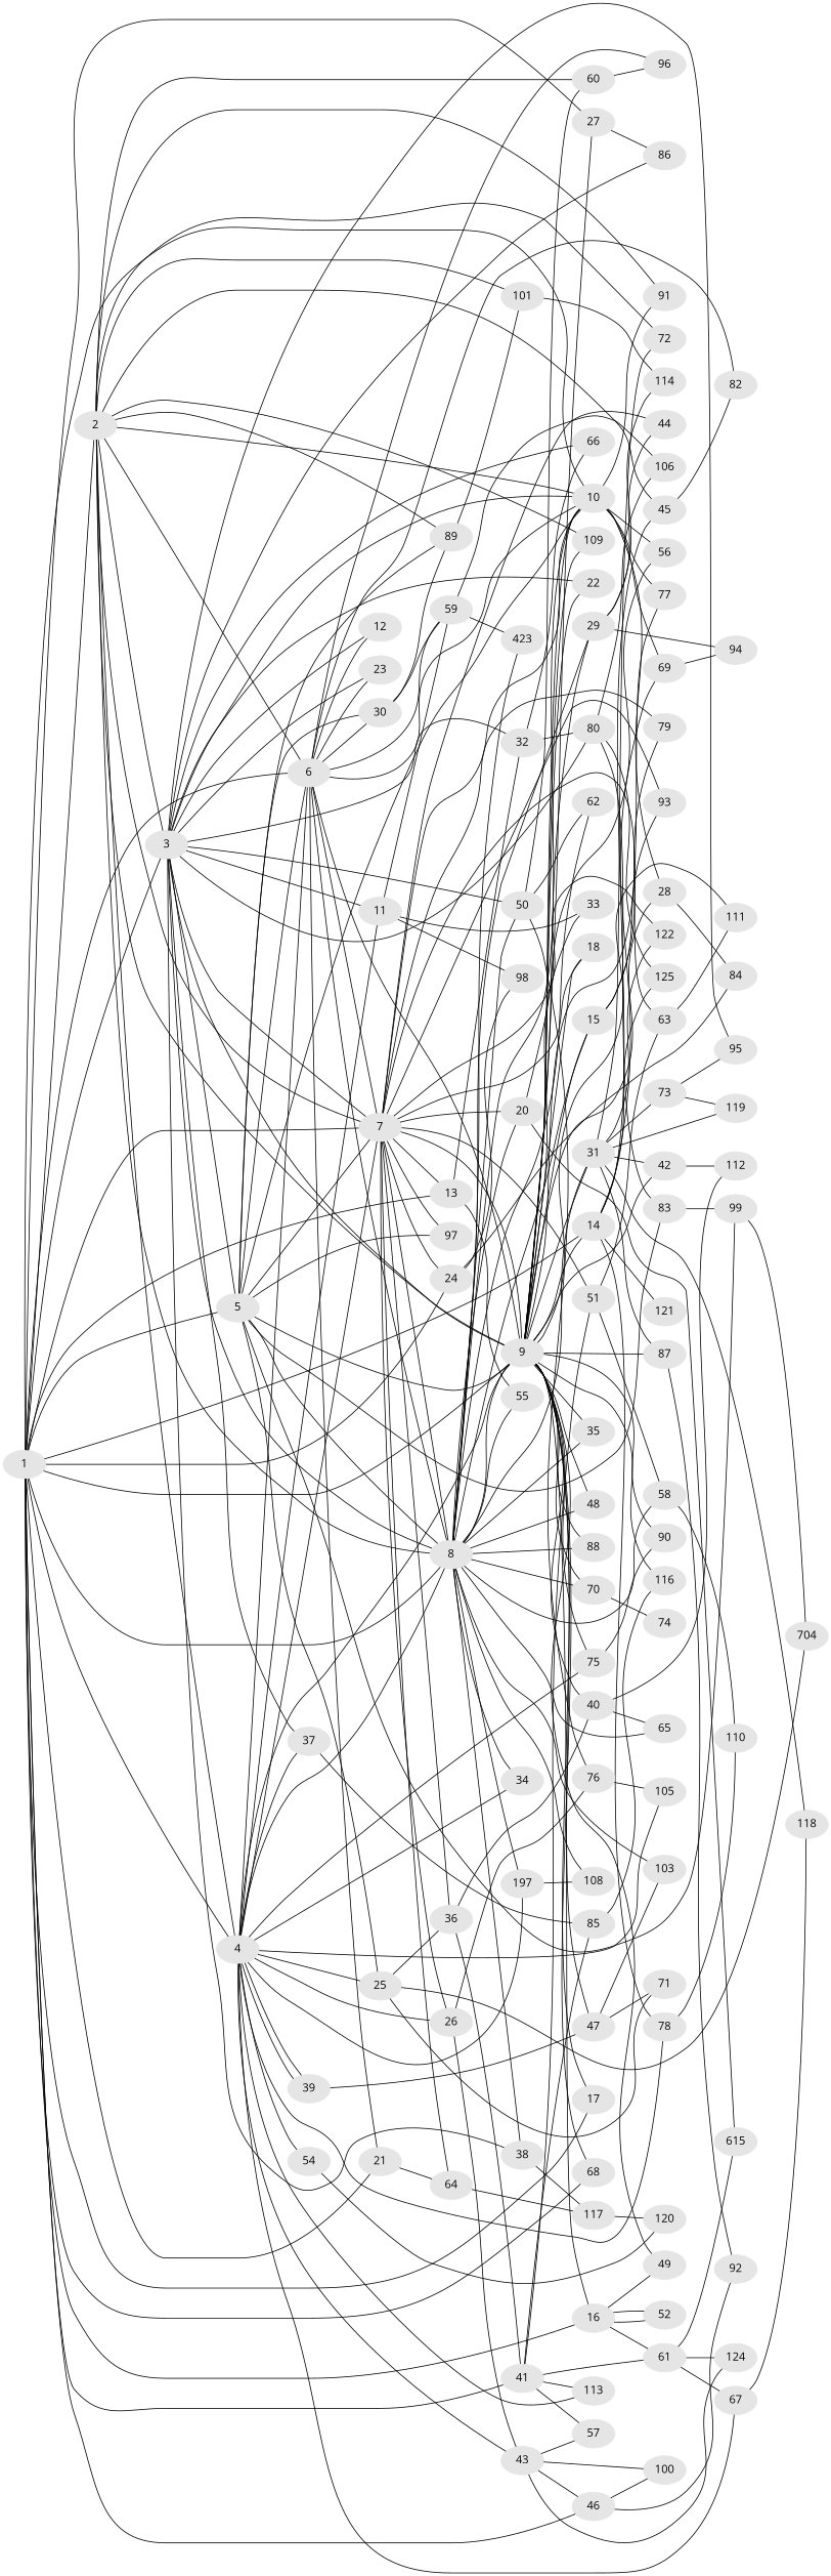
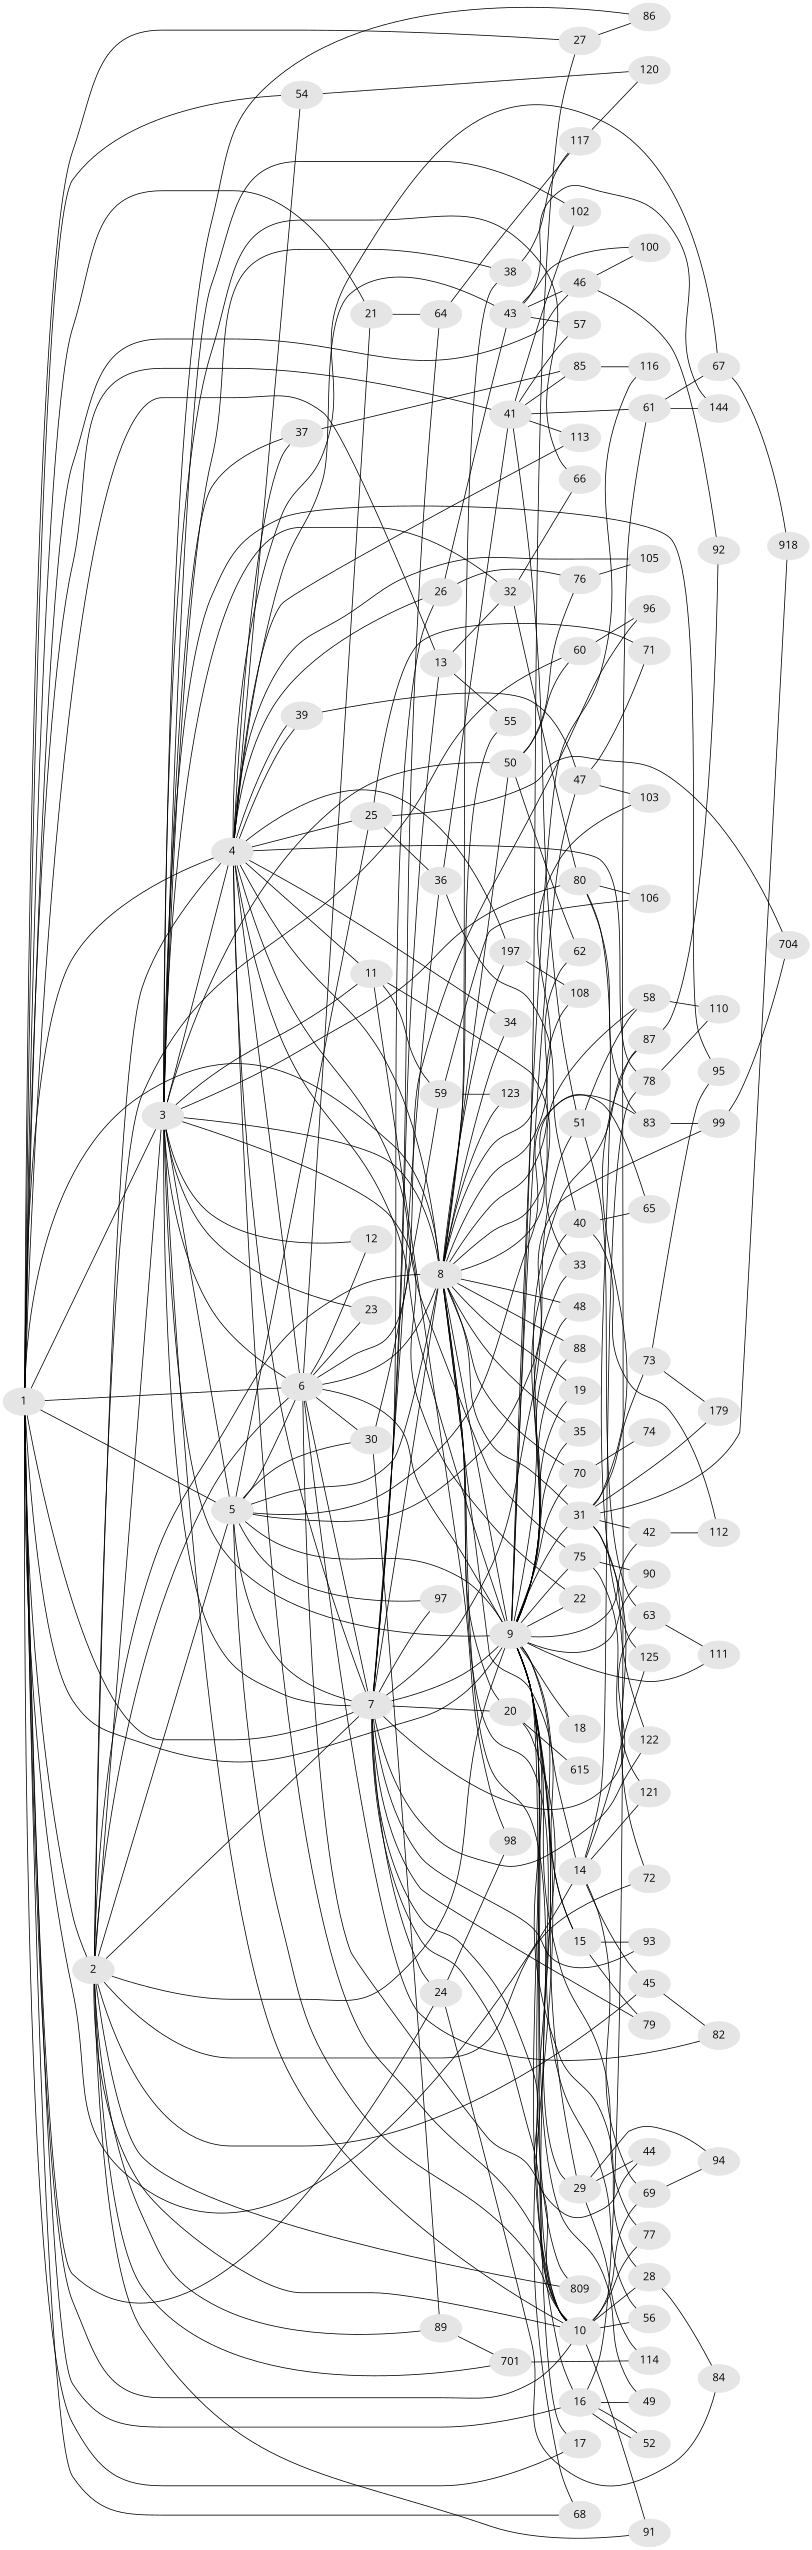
  graph {
    fontname="Open Sans"
    rankdir=LR
    node [color=gray90 fontname="Open Sans" style=filled]
    edge [fontname="Open Sans"]
    1
    2
    3
    4
    5
    6
    7
    8
    9
    10
    13
    14
    16
    17
    21
    24
    27
    41
    46
    54
    68
    45
    60
    72
    89
    91
-   101
-   109
+   101 [label=701]
+   109 [label=809]
    11
    12
    22
    23
    32
    37
    38
    50
    66
    80
    86
    95
+   102
    25
    26
    34
    39
    43
    67
    75
    78
    105
    n51 [label=197]
    113
    30
    83
    97
    99
    82
    96
    18
    20
    36
    44
    51
    63
    64
    79
    93
    122
    15
+   19
    29
    31
    35
    48
    55
    58
    62
    65
    70
    88
    103
    108
-   123 [label=423]
+   123
    28
    33
    40
    42
    47
    49
    77
    87
    90
    111
    116
    56
    69
    121
    125
    52
    61
    98
    84
    85
    57
    100
    92
    120
    114
    59
    117
    76
    106
    71
    n114 [label=704]
-   124
-   118
+   124 [label=144]
+   118 [label=918]
    110
    n118 [label=615]
    94
    73
-   119
+   119 [label=179]
    74
    112
    1 -- 2
    1 -- 3
    1 -- 4
    1 -- 5
    1 -- 6
    1 -- 7
    1 -- 8
    1 -- 9
    1 -- 10
    1 -- 13
    1 -- 14
    1 -- 16
    1 -- 17
    1 -- 21
    1 -- 24
    1 -- 27
    1 -- 41
    1 -- 46
+   1 -- 54
    1 -- 68
    2 -- 3
    2 -- 4
-   89 -- 5
+   2 -- 5
    2 -- 6
    2 -- 7
    2 -- 8
    2 -- 9
    2 -- 10
    2 -- 45
    2 -- 60
    2 -- 72
    2 -- 89
    2 -- 91
    2 -- 101
    2 -- 109
+   3 -- 4
    3 -- 5
-   59 -- 6
+   3 -- 6
    3 -- 7
    3 -- 8
    3 -- 9
    3 -- 10
    3 -- 11
    3 -- 12
    3 -- 22
    3 -- 23
    3 -- 32
    3 -- 37
    3 -- 38
    3 -- 50
    3 -- 66
    3 -- 80
    3 -- 86
    3 -- 95
+   3 -- 102
    4 -- 6
    4 -- 7
    4 -- 8
    4 -- 9
+   4 -- 10
    4 -- 54
    4 -- 11
    4 -- 37
    4 -- 25
    4 -- 26
    4 -- 34
    4 -- 39
    4 -- 39
    4 -- 43
    4 -- 67
    4 -- 75
    4 -- 78
    4 -- 105
    4 -- n51
    4 -- 113
    5 -- 6
    5 -- 7
    5 -- 8
    5 -- 9
    5 -- 10
    5 -- 25
    5 -- 30
    5 -- 83
    5 -- 97
    5 -- 99
    6 -- 7
    6 -- 8
    6 -- 9
    6 -- 10
    6 -- 21
    6 -- 12
    6 -- 23
    6 -- 30
    6 -- 82
    6 -- 96
    7 -- 8
    7 -- 9
    7 -- 10
    7 -- 13
    7 -- 24
    7 -- 26
    7 -- 97
-   7 -- 18
    7 -- 20
    7 -- 36
    7 -- 44
    7 -- 51
    7 -- 63
    7 -- 64
    7 -- 79
    7 -- 93
    7 -- 122
    8 -- 9
    8 -- 10
    8 -- 38
    8 -- 50
    8 -- 34
    8 -- n51
    8 -- 20
    8 -- 15
+   8 -- 19
    8 -- 29
    8 -- 31
    8 -- 35
    8 -- 48
    8 -- 55
    8 -- 58
    8 -- 62
    8 -- 65
    8 -- 70
    8 -- 88
    8 -- 103
    8 -- 108
    8 -- 123
    9 -- 10
    9 -- 14
    9 -- 16
    9 -- 17
    9 -- 27
    9 -- 68
    9 -- 109
    9 -- 22
    9 -- 75
    9 -- 18
    9 -- 15
+   9 -- 19
    9 -- 29
    9 -- 31
    9 -- 35
    9 -- 48
    9 -- 70
    9 -- 88
    9 -- 28
    9 -- 33
    9 -- 40
    9 -- 42
    9 -- 47
    9 -- 49
    9 -- 77
    9 -- 87
    9 -- 90
    9 -- 111
    9 -- 116
    10 -- 91
    10 -- 28
    10 -- 77
    10 -- 56
    10 -- 69
    13 -- 32
    13 -- 55
    14 -- 45
    14 -- 78
    14 -- 69
    14 -- 121
    14 -- 125
    16 -- 49
    16 -- 52
    16 -- 52
    16 -- 61
    21 -- 64
    24 -- 98
    24 -- 84
    27 -- 86
+   41 -- 102
    41 -- 113
    41 -- 51
    41 -- 61
    41 -- 85
    41 -- 57
    46 -- 100
    46 -- 92
    54 -- 120
    45 -- 82
    60 -- 96
    89 -- 101
    101 -- 114
    11 -- 33
    11 -- 98
    11 -- 59
    32 -- 66
    32 -- 80
    37 -- 85
    38 -- 117
    50 -- 60
    50 -- 62
    50 -- 76
    80 -- 83
    80 -- 125
    80 -- 106
    25 -- 36
    25 -- 71
    25 -- n114
    26 -- 43
    26 -- 76
    39 -- 47
    43 -- 46
    43 -- 57
    43 -- 100
    43 -- 124
    67 -- 118
    75 -- 90
+   75 -- 121
    78 -- 110
    n51 -- 108
    30 -- 89
    30 -- 59
    83 -- 99
    99 -- n114
    20 -- 56
    20 -- n118
    36 -- 41
    36 -- 40
    51 -- 63
    51 -- 58
    63 -- 111
    64 -- 117
    15 -- 79
    15 -- 93
    29 -- 44
    29 -- 114
    29 -- 94
    31 -- 72
    31 -- 122
    31 -- 42
    31 -- 87
    31 -- 118
    31 -- 73
    31 -- 119
    58 -- 110
    70 -- 74
    28 -- 84
    40 -- 65
    40 -- 112
    42 -- 112
    47 -- 103
    47 -- 71
    87 -- 92
    69 -- 94
    61 -- 67
    61 -- 124
-   61 -- n118
    85 -- 116
    59 -- 123
    59 -- 106
    117 -- 120
    76 -- 105
    73 -- 95
    73 -- 119
  }
